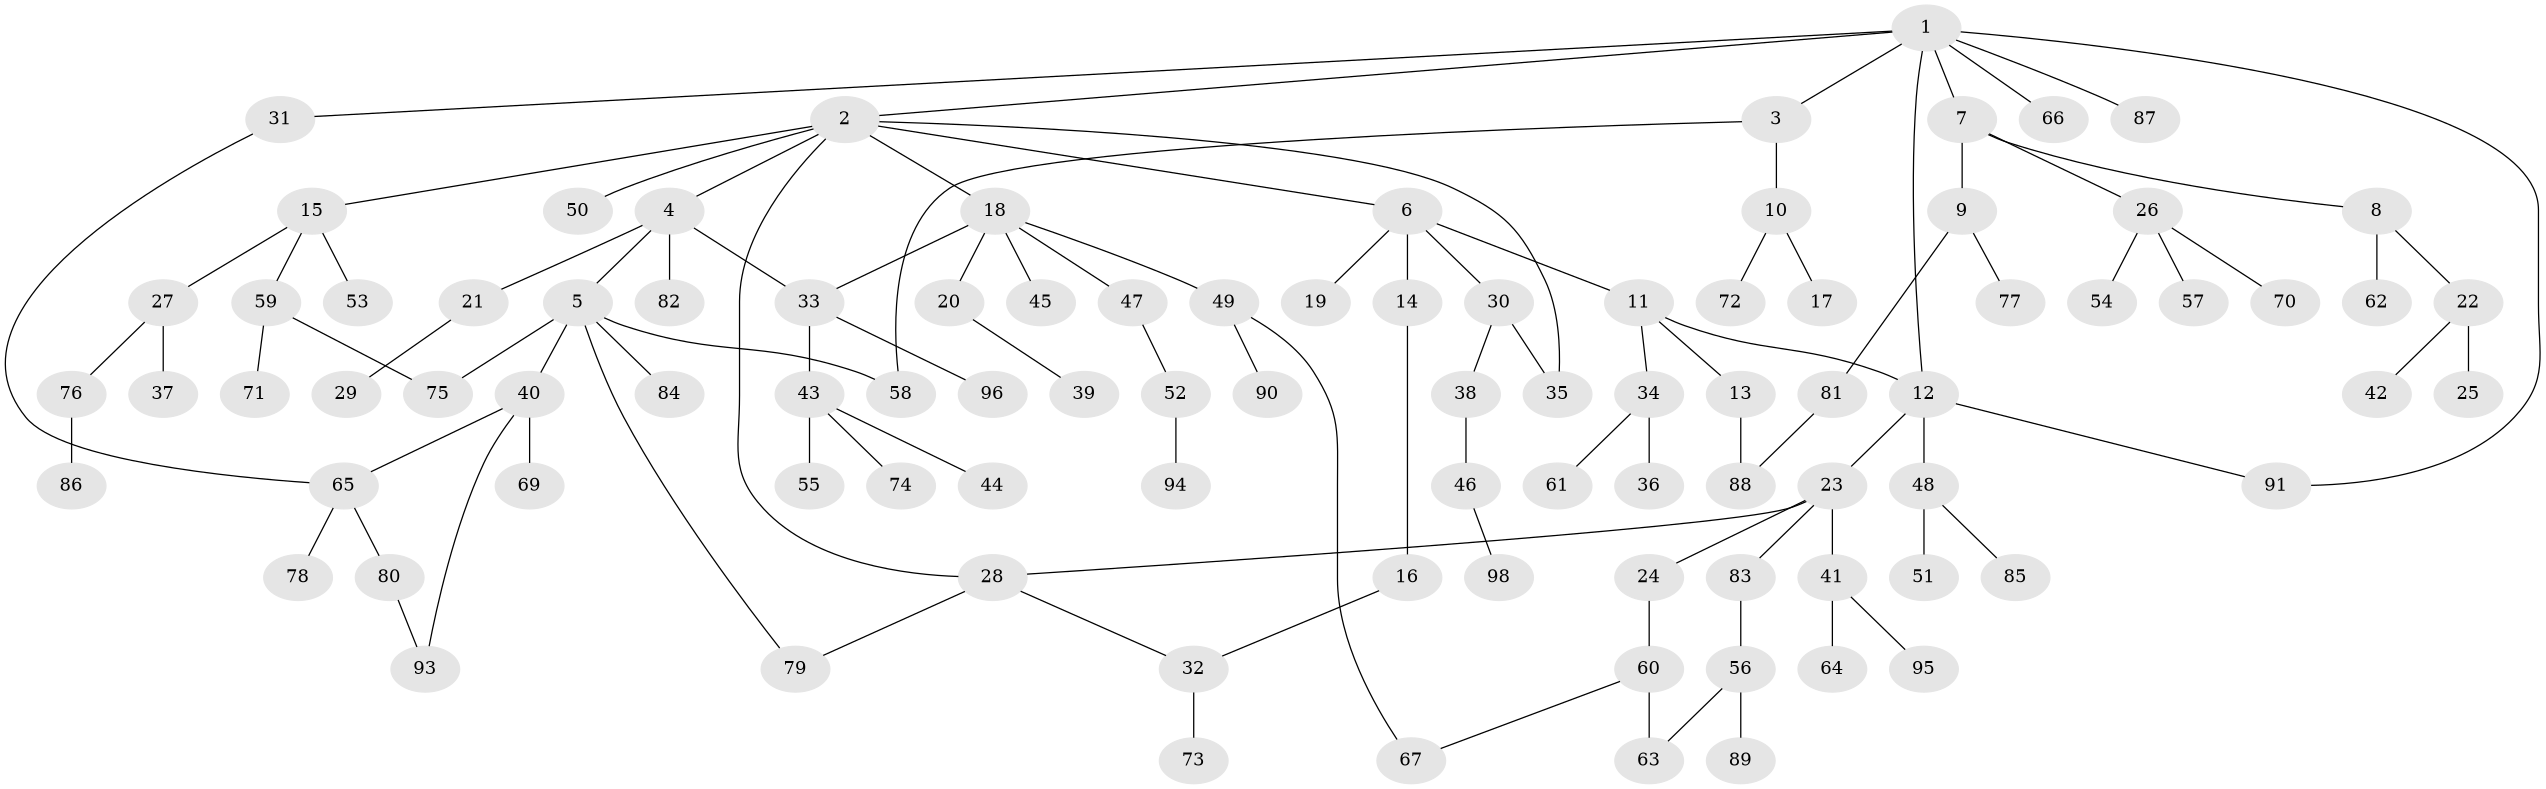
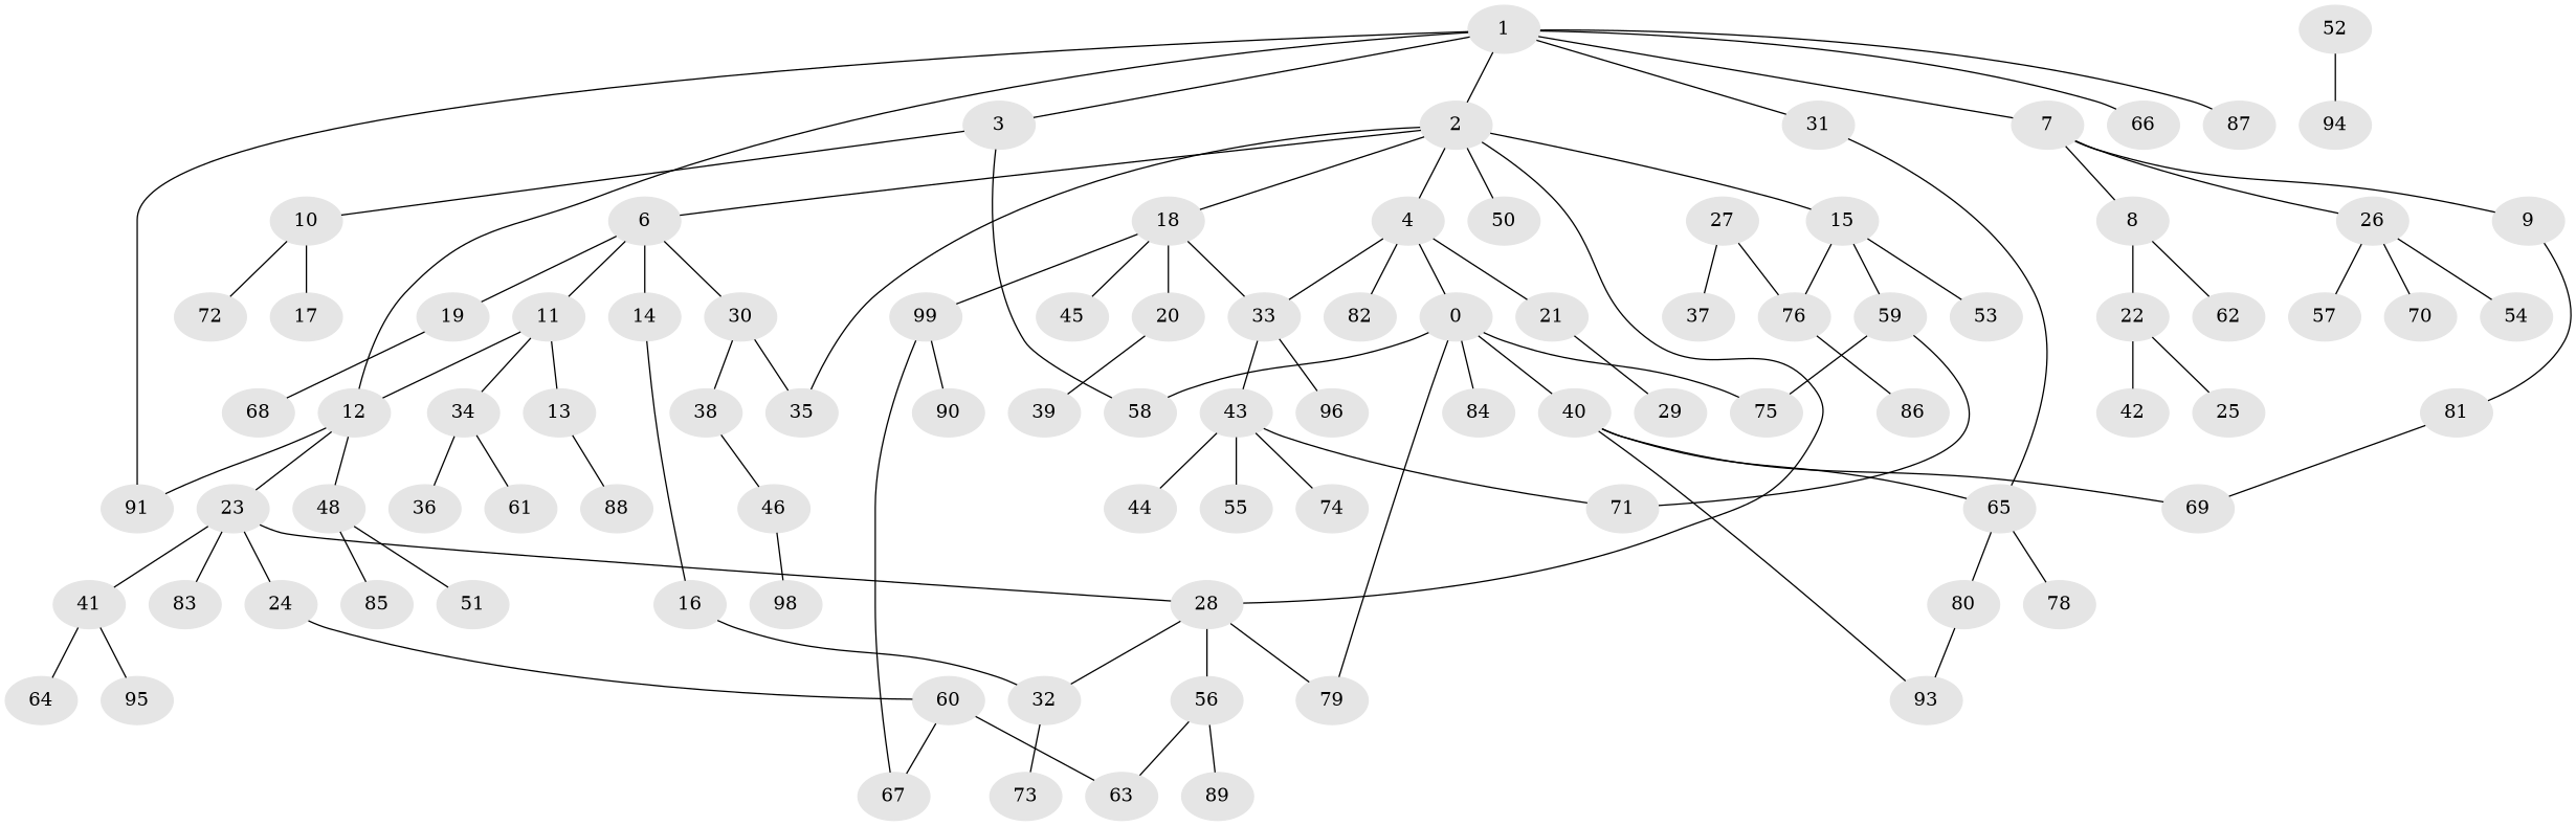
  graph {
    node [color=gray90 style=filled]
    1
    2
    3
    7
    12
    31
    66
    87
    91
    4
    6
    15
    18
    28
    35
    50
    10
    58
    8
    9
    26
    23
    48
    65
-   5
+   5 [label=0]
    21
    33
    82
    11
    14
    19
    30
    27
    53
    59
    20
    45
-   47
-   49
+   49 [label=99]
    79
    32
    56
    17
    72
    40
    75
    84
    29
    43
    96
    69
    93
    13
    34
    16
+   68
    38
    22
    62
-   77
    81
    54
    57
    70
    25
    42
    88
    36
    61
    24
    41
    83
    51
    85
    37
    76
    71
    73
    39
    52
    67
    90
    60
    64
    95
    63
    86
    89
    46
    78
    80
    44
    55
    74
    n95 [label=98]
    94
    1 -- 2
    1 -- 3
    1 -- 7
    1 -- 12
    1 -- 31
    1 -- 66
    1 -- 87
    1 -- 91
    2 -- 4
    2 -- 6
    2 -- 15
    2 -- 18
    2 -- 28
    2 -- 35
    2 -- 50
    3 -- 10
    3 -- 58
    7 -- 8
    7 -- 9
    7 -- 26
    12 -- 91
    12 -- 23
    12 -- 48
    31 -- 65
    4 -- 5
    4 -- 21
    4 -- 33
    4 -- 82
    6 -- 11
    6 -- 14
    6 -- 19
    6 -- 30
-   15 -- 27
+   15 -- 76
    15 -- 53
    15 -- 59
    18 -- 33
    18 -- 20
    18 -- 45
-   18 -- 47
    18 -- 49
    28 -- 79
    28 -- 32
-   83 -- 56
+   28 -- 56
    10 -- 17
    10 -- 72
    8 -- 22
    8 -- 62
-   9 -- 77
    9 -- 81
    26 -- 54
    26 -- 57
    26 -- 70
    23 -- 28
    23 -- 24
    23 -- 41
    23 -- 83
    48 -- 51
    48 -- 85
    65 -- 78
    65 -- 80
    5 -- 58
    5 -- 79
    5 -- 40
    5 -- 75
    5 -- 84
    21 -- 29
    33 -- 43
    33 -- 96
    11 -- 12
    11 -- 13
    11 -- 34
    14 -- 16
+   19 -- 68
    30 -- 35
    30 -- 38
    27 -- 37
    27 -- 76
    59 -- 75
    59 -- 71
    20 -- 39
-   47 -- 52
    49 -- 67
    49 -- 90
    32 -- 73
    56 -- 63
    56 -- 89
    40 -- 65
    40 -- 69
    40 -- 93
+   43 -- 71
    43 -- 44
    43 -- 55
    43 -- 74
    13 -- 88
    34 -- 36
    34 -- 61
    16 -- 32
    38 -- 46
    22 -- 25
    22 -- 42
-   81 -- 88
+   81 -- 69
    24 -- 60
    41 -- 64
    41 -- 95
    76 -- 86
    52 -- 94
    60 -- 67
    60 -- 63
    46 -- n95
    80 -- 93
  }
